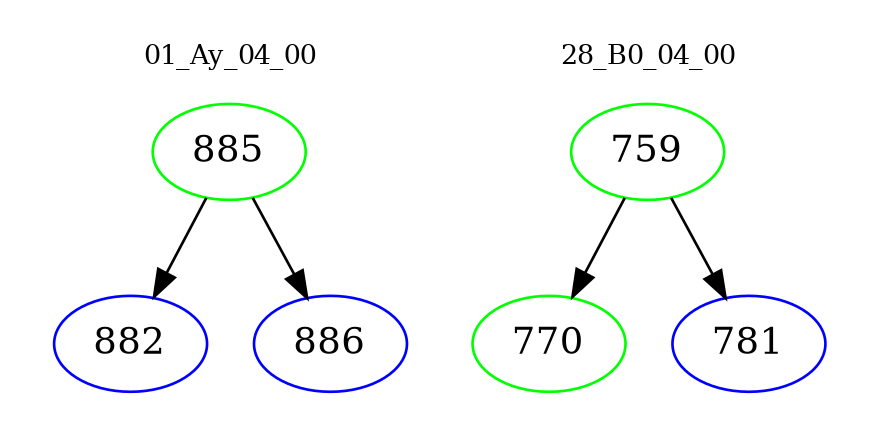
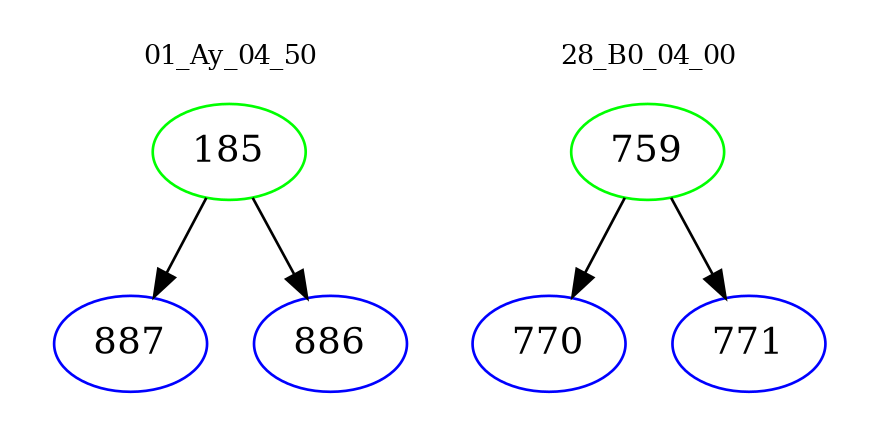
  digraph {
    node [color=green]
    edge [color=black]
-   n1 [label=885]
-   n2 [color=blue label=882]
+   n1 [label=185]
+   n2 [color=blue label=887]
    n3 [color=blue label=886]
    n4 [label=759]
-   n5 [label=770]
-   n6 [color=blue label=781]
+   n5 [color=blue label=770]
+   n6 [color=blue label=771]
    subgraph cluster_1 {
      color=white
      fontsize=10
-     label="01_Ay_04_00"
+     label="01_Ay_04_50"
      n1
      n2
      n3
    }
    subgraph cluster_2 {
      color=white
      fontsize=10
      label="28_B0_04_00"
      n4
      n5
      n6
    }
    n1 -> n2
    n1 -> n3
    n4 -> n5
    n4 -> n6
  }
